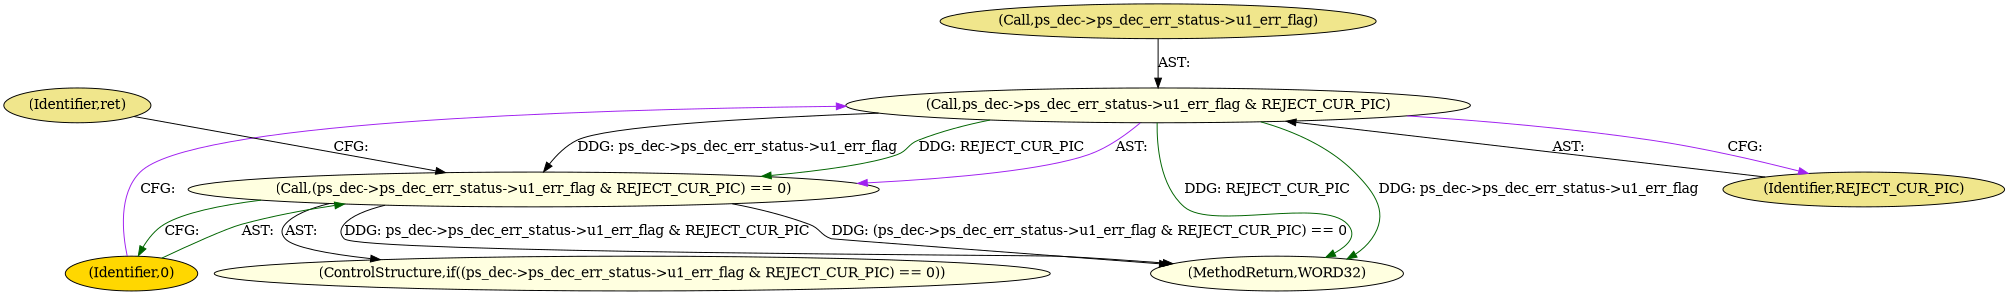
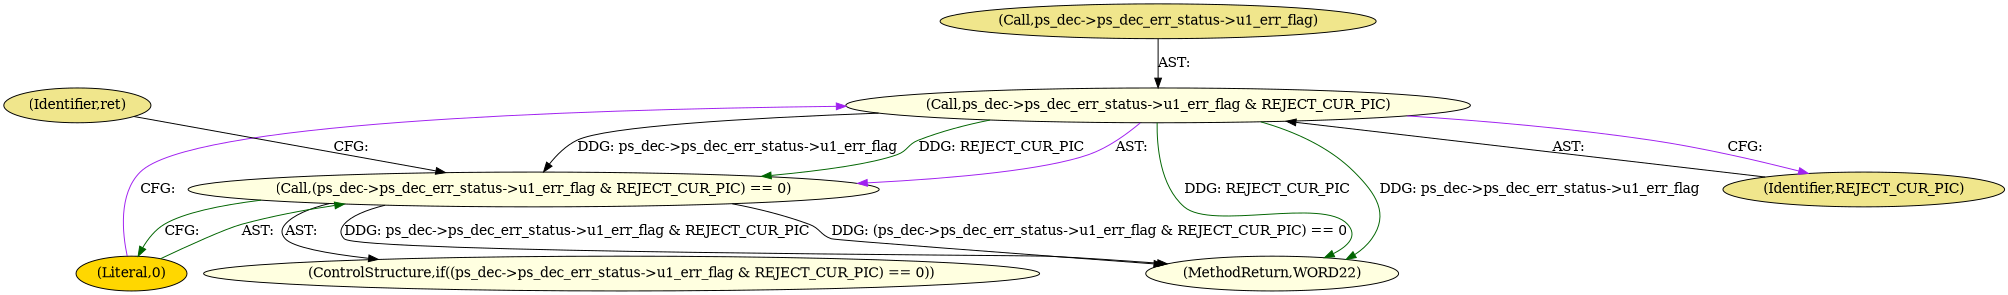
  digraph {
    node [fillcolor=lightyellow style=filled]
    edge [color=black]
    n1 [label="(Call,ps_dec->ps_dec_err_status->u1_err_flag & REJECT_CUR_PIC)"]
    n2 [label="(Call,(ps_dec->ps_dec_err_status->u1_err_flag & REJECT_CUR_PIC) == 0)"]
-   n3 [label="(MethodReturn,WORD32)"]
+   n3 [label="(MethodReturn,WORD22)"]
    n4 [fillcolor=khaki label="(Identifier,REJECT_CUR_PIC)"]
-   n5 [fillcolor=gold label="(Identifier,0)"]
+   n5 [fillcolor=gold label="(Literal,0)"]
    n6 [label="(ControlStructure,if((ps_dec->ps_dec_err_status->u1_err_flag & REJECT_CUR_PIC) == 0))"]
    n7 [fillcolor=khaki label="(Identifier,ret)"]
    n8 [fillcolor=khaki label="(Call,ps_dec->ps_dec_err_status->u1_err_flag)"]
    n1 -> n2 [color=purple label="AST: "]
    n1 -> n2 [label="DDG: ps_dec->ps_dec_err_status->u1_err_flag"]
    n1 -> n2 [color=darkgreen label="DDG: REJECT_CUR_PIC"]
    n1 -> n3 [color=darkgreen label="DDG: ps_dec->ps_dec_err_status->u1_err_flag"]
    n1 -> n3 [color=darkgreen label="DDG: REJECT_CUR_PIC"]
    n1 -> n4 [color=purple label="CFG: "]
    n2 -> n3 [label="DDG: ps_dec->ps_dec_err_status->u1_err_flag & REJECT_CUR_PIC"]
    n2 -> n3 [label="DDG: (ps_dec->ps_dec_err_status->u1_err_flag & REJECT_CUR_PIC) == 0"]
    n2 -> n5 [color=darkgreen label="CFG: "]
    n2 -> n6 [label="AST: "]
    n4 -> n1 [label="AST: "]
    n5 -> n1 [color=purple label="CFG: "]
    n5 -> n2 [color=darkgreen label="AST: "]
    n7 -> n2 [label="CFG: "]
    n8 -> n1 [label="AST: "]
  }
